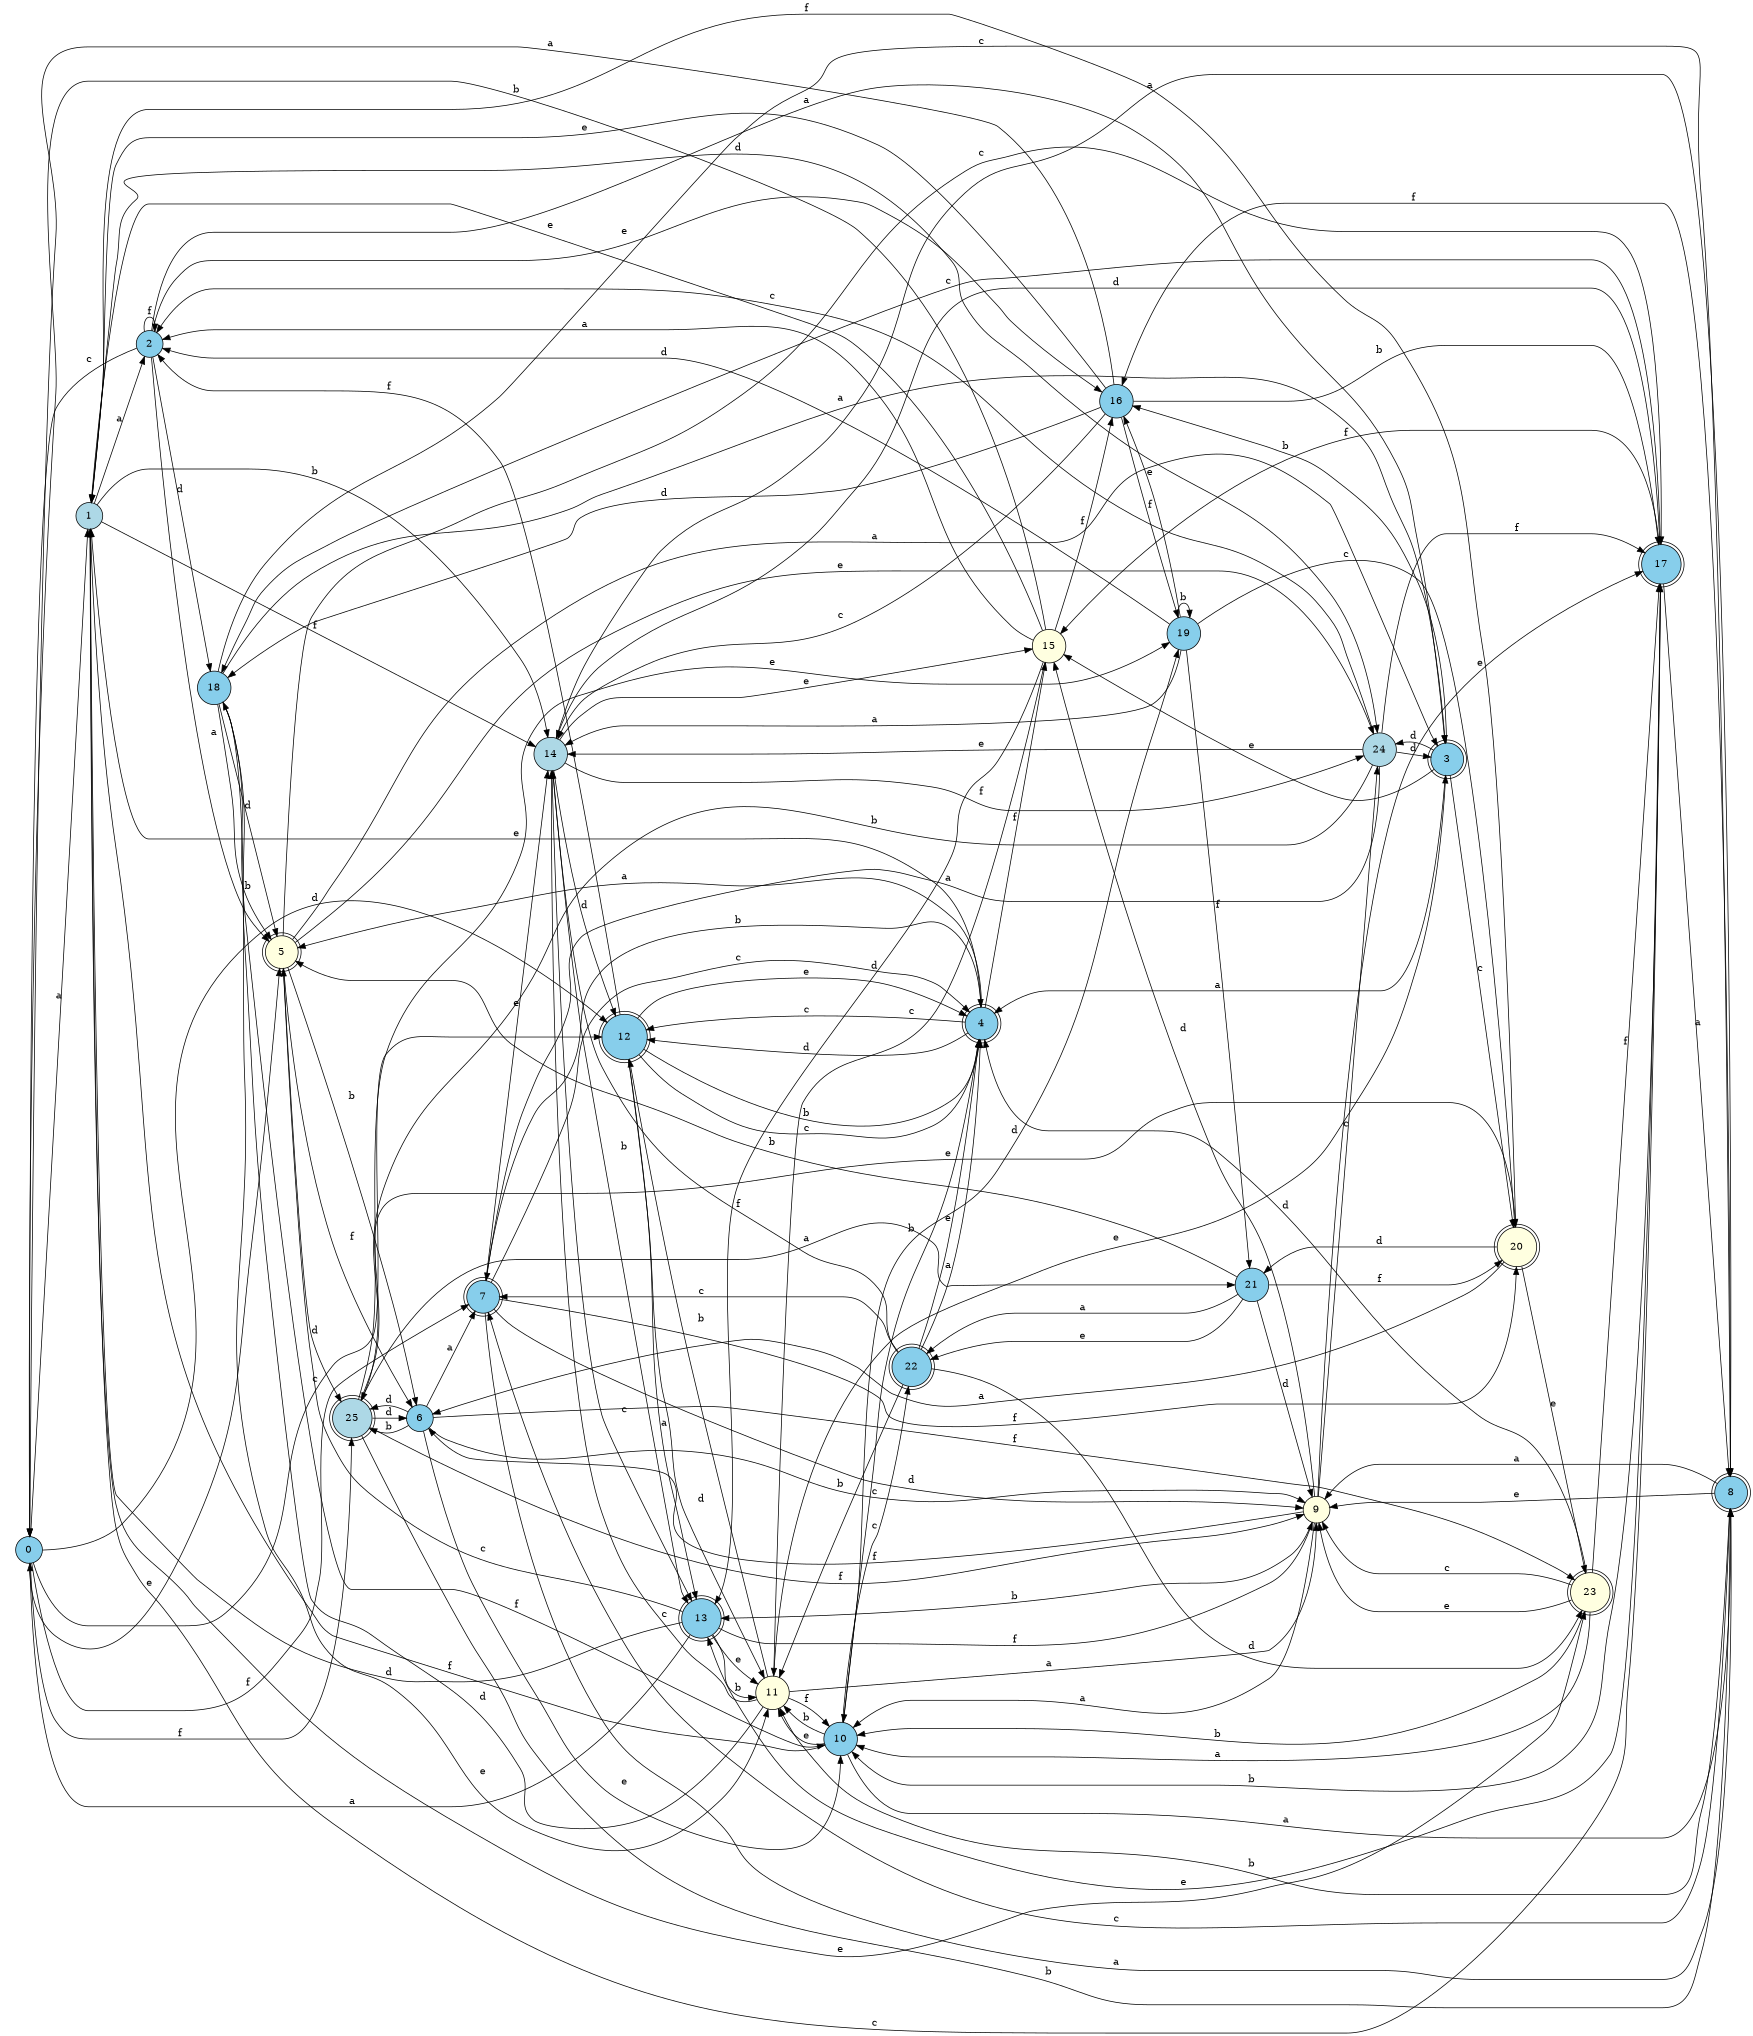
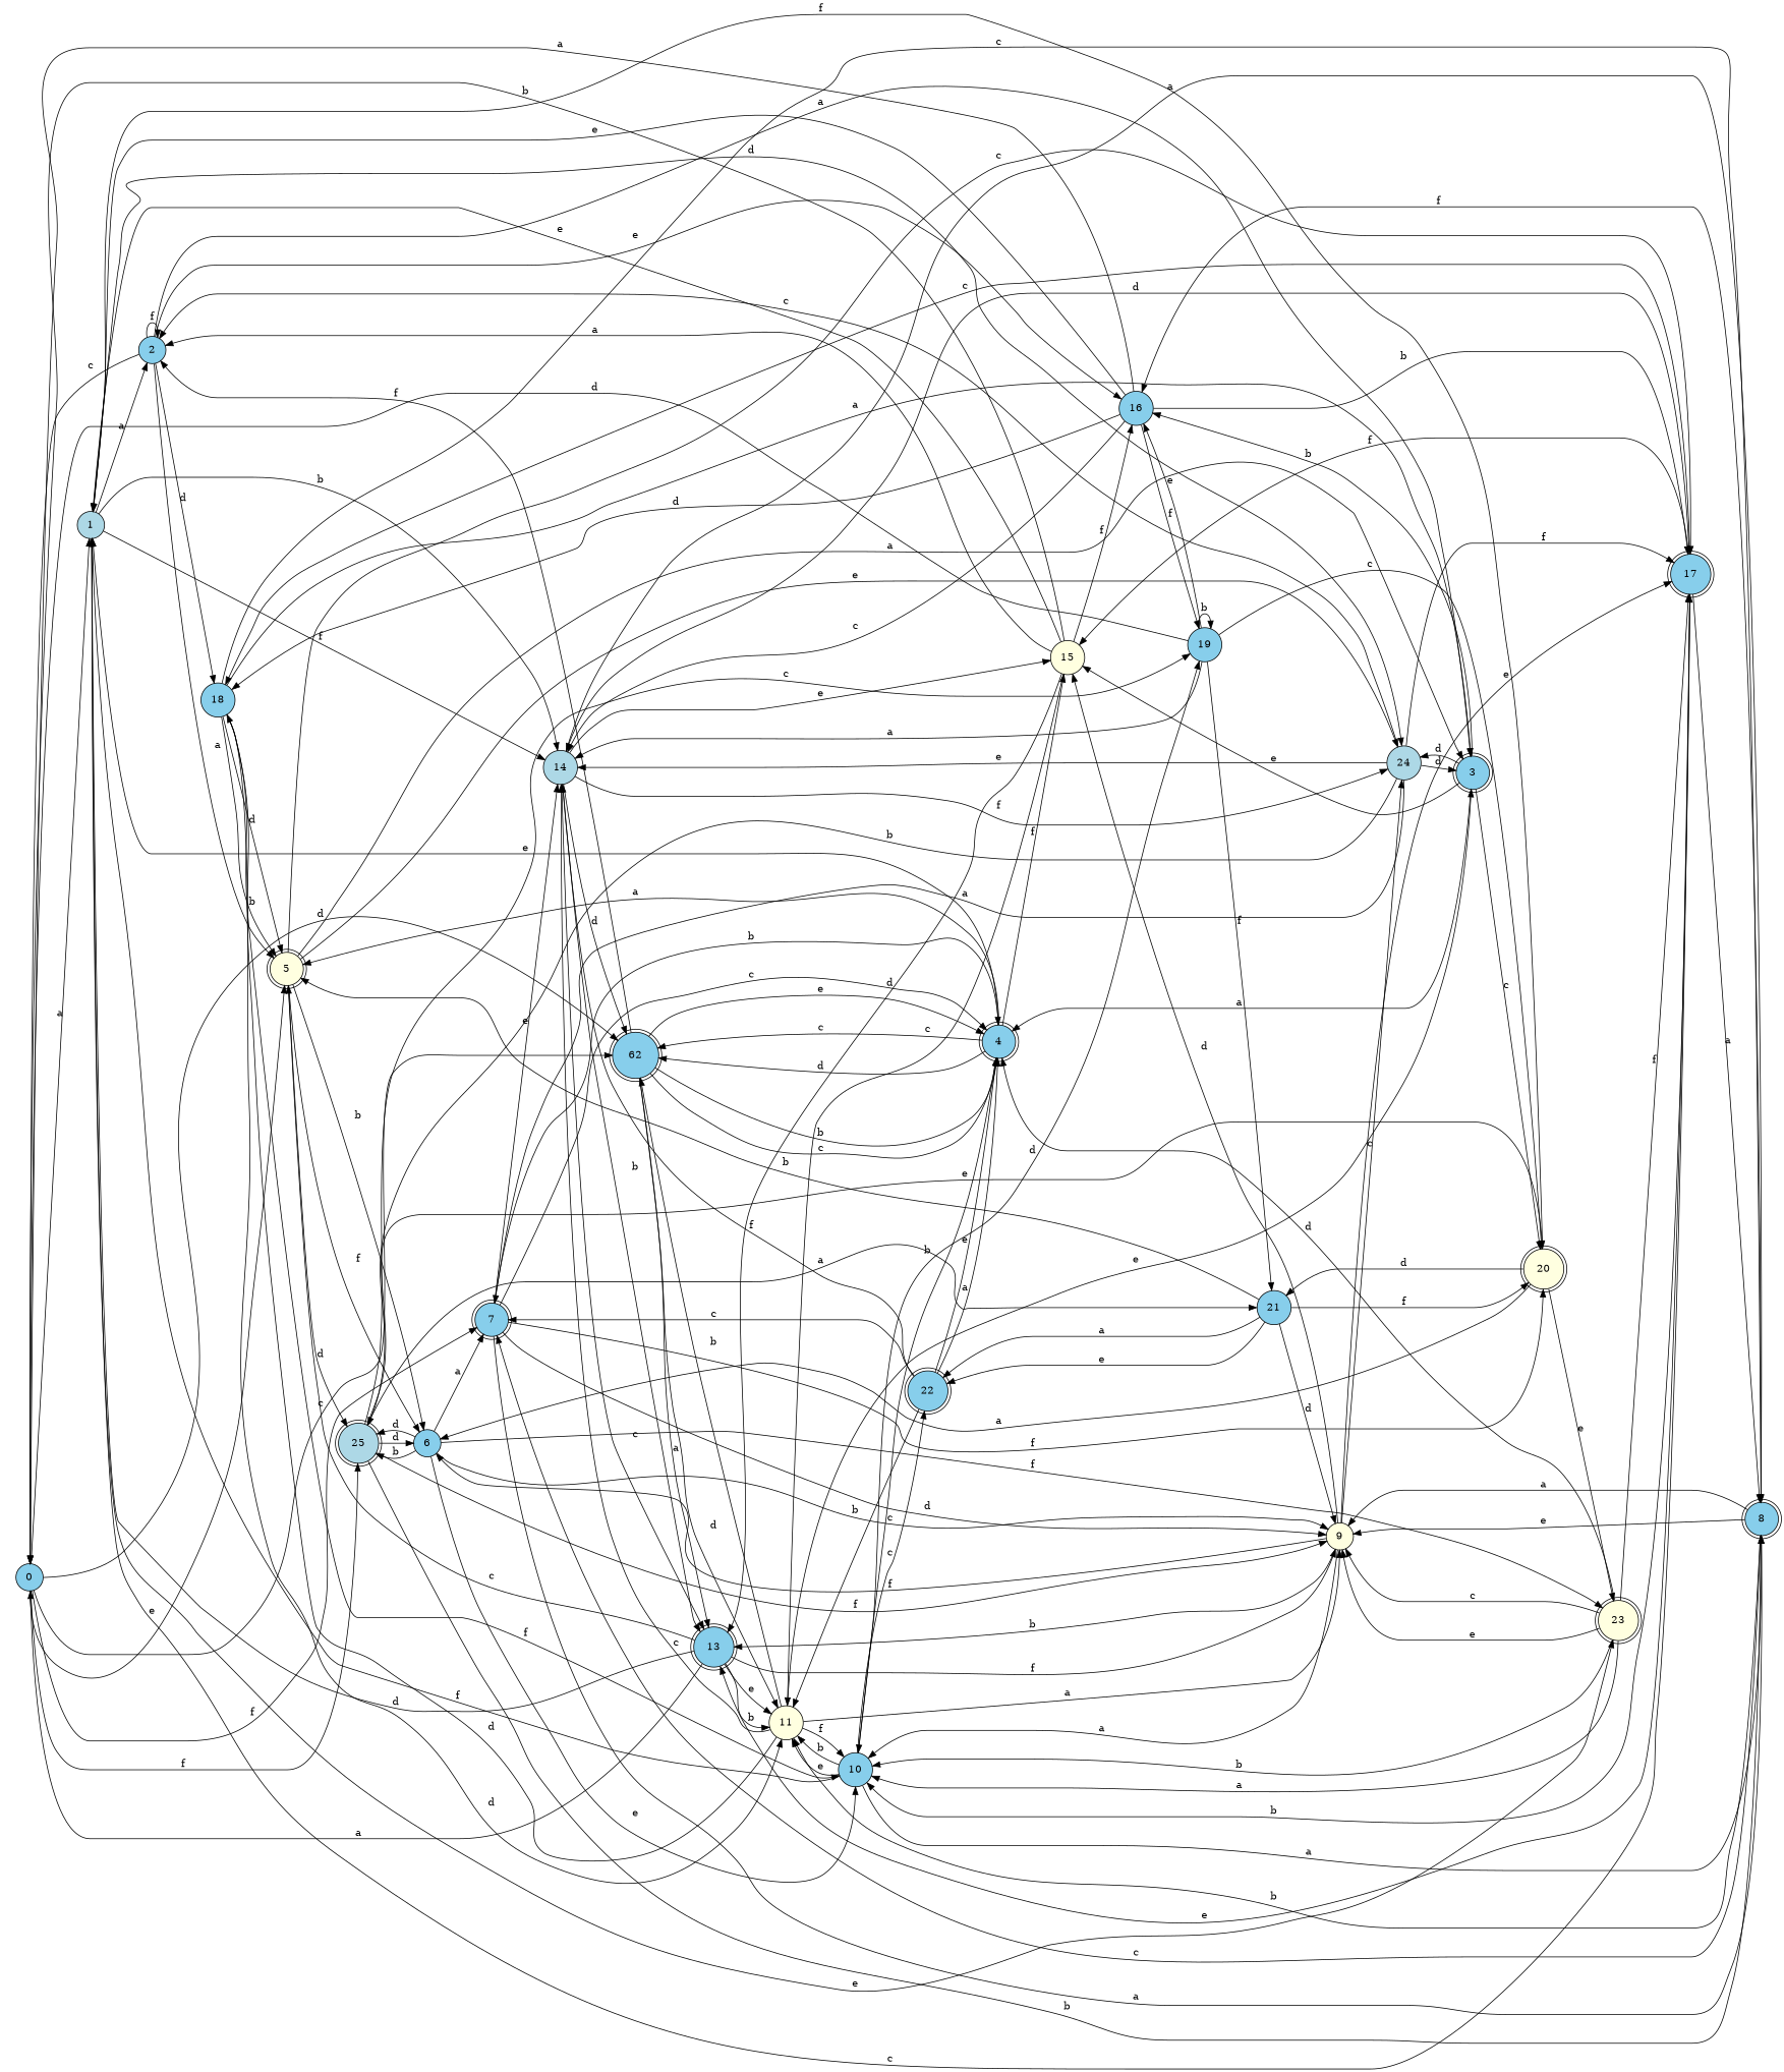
  digraph {
    rankdir=LR
    node [color=black fillcolor=skyblue shape=circle style=filled]
    n1 [label=0]
    n2 [fillcolor=lightblue label=1]
    n3 [fillcolor=lightyellow label=5 shape=doublecircle style="rounded,filled"]
    n4 [label=7 shape=doublecircle style="rounded,filled"]
-   n5 [label=12 shape=doublecircle style="rounded,filled"]
+   n5 [label=62 shape=doublecircle style="rounded,filled"]
    n6 [fillcolor=lightblue label=25 shape=doublecircle style="rounded,filled"]
    n7 [label=2]
    n8 [fillcolor=lightblue label=14]
    n9 [label=17 shape=doublecircle style="rounded,filled"]
    n10 [fillcolor=lightyellow label=23 shape=doublecircle style="rounded,filled"]
    n11 [fillcolor=lightblue label=24]
    n12 [label=3 shape=doublecircle style="rounded,filled"]
    n13 [label=6]
    n14 [label=4 shape=doublecircle style="rounded,filled"]
    n15 [fillcolor=lightyellow label=20 shape=doublecircle style="rounded,filled"]
    n16 [fillcolor=lightyellow label=9]
    n17 [label=8 shape=doublecircle style="rounded,filled"]
    n18 [fillcolor=lightyellow label=11]
    n19 [label=13 shape=doublecircle style="rounded,filled"]
    n20 [label=19]
    n21 [label=21]
    n22 [label=16]
    n23 [label=18]
    n24 [fillcolor=lightyellow label=15]
    n25 [label=10]
    n26 [label=22 shape=doublecircle style="rounded,filled"]
    n1 -> n2 [label=a]
    n1 -> n3 [label=e]
    n1 -> n4 [label=f]
    n1 -> n5 [label=c]
    n1 -> n5 [label=d]
    n1 -> n6 [label=f]
    n2 -> n7 [label=a]
    n2 -> n8 [label=b]
    n2 -> n8 [label=f]
    n2 -> n9 [label=c]
    n2 -> n10 [label=e]
    n2 -> n11 [label=d]
    n3 -> n6 [label=d]
    n3 -> n9 [label=c]
    n3 -> n11 [label=e]
    n3 -> n12 [label=a]
    n3 -> n13 [label=b]
    n3 -> n13 [label=f]
    n4 -> n8 [label=e]
    n4 -> n14 [label=b]
    n4 -> n14 [label=c]
    n4 -> n15 [label=f]
    n4 -> n16 [label=d]
    n4 -> n17 [label=a]
    n5 -> n7 [label=f]
    n5 -> n14 [label=b]
    n5 -> n14 [label=c]
    n5 -> n14 [label=e]
    n5 -> n18 [label=d]
    n5 -> n19 [label=a]
    n6 -> n13 [label=d]
    n6 -> n15 [label=e]
    n6 -> n16 [label=f]
    n6 -> n17 [label=b]
-   n6 -> n20 [label=e]
+   n6 -> n20 [label=c]
    n6 -> n21 [label=a]
    n7 -> n1 [label=c]
    n7 -> n3 [label=a]
    n7 -> n7 [label=f]
    n7 -> n12 [label=a]
    n7 -> n22 [label=e]
    n7 -> n23 [label=d]
    n8 -> n5 [label=d]
    n8 -> n11 [label=f]
    n8 -> n17 [label=a]
    n8 -> n19 [label=b]
    n8 -> n19 [label=c]
    n8 -> n24 [label=e]
    n9 -> n8 [label=d]
    n9 -> n17 [label=a]
    n9 -> n19 [label=e]
    n9 -> n23 [label=c]
    n9 -> n24 [label=f]
    n9 -> n25 [label=b]
    n10 -> n9 [label=f]
    n10 -> n14 [label=d]
    n10 -> n16 [label=c]
    n10 -> n16 [label=e]
    n10 -> n25 [label=a]
    n10 -> n25 [label=b]
    n11 -> n4 [label=a]
    n11 -> n6 [label=b]
    n11 -> n7 [label=c]
    n11 -> n8 [label=e]
    n11 -> n9 [label=f]
    n11 -> n12 [label=d]
    n12 -> n11 [label=d]
    n12 -> n14 [label=a]
    n12 -> n15 [label=c]
    n12 -> n22 [label=b]
    n12 -> n24 [label=e]
    n13 -> n4 [label=a]
    n13 -> n6 [label=b]
    n13 -> n6 [label=d]
    n13 -> n10 [label=f]
    n13 -> n16 [label=c]
    n13 -> n25 [label=e]
    n14 -> n2 [label=e]
    n14 -> n3 [label=a]
    n14 -> n5 [label=c]
    n14 -> n5 [label=d]
    n14 -> n24 [label=f]
    n14 -> n25 [label=b]
    n15 -> n2 [label=f]
    n15 -> n10 [label=e]
    n15 -> n13 [label=a]
    n15 -> n21 [label=d]
    n16 -> n9 [label=e]
    n16 -> n11 [label=c]
    n16 -> n13 [label=f]
    n16 -> n19 [label=b]
    n16 -> n24 [label=d]
    n16 -> n25 [label=a]
    n17 -> n4 [label=c]
    n17 -> n16 [label=a]
    n17 -> n16 [label=e]
    n17 -> n18 [label=b]
    n17 -> n22 [label=f]
    n18 -> n5 [label=b]
    n18 -> n8 [label=c]
    n18 -> n12 [label=e]
    n18 -> n16 [label=a]
    n18 -> n23 [label=d]
    n18 -> n25 [label=f]
    n19 -> n1 [label=a]
    n19 -> n2 [label=d]
    n19 -> n3 [label=c]
    n19 -> n16 [label=f]
    n19 -> n18 [label=b]
    n19 -> n18 [label=e]
-   n20 -> n7 [label=d]
+   n20 -> n1 [label=d]
    n20 -> n8 [label=a]
    n20 -> n15 [label=c]
    n20 -> n20 [label=b]
    n20 -> n21 [label=f]
    n20 -> n22 [label=e]
    n21 -> n3 [label=b]
    n21 -> n15 [label=f]
    n21 -> n16 [label=d]
    n21 -> n26 [label=a]
    n21 -> n26 [label=e]
    n22 -> n1 [label=a]
    n22 -> n2 [label=e]
    n22 -> n8 [label=c]
    n22 -> n9 [label=b]
    n22 -> n20 [label=f]
    n22 -> n23 [label=d]
    n23 -> n3 [label=b]
    n23 -> n3 [label=d]
    n23 -> n12 [label=a]
    n23 -> n17 [label=c]
-   n23 -> n18 [label=e]
+   n23 -> n18 [label=d]
    n23 -> n25 [label=f]
    n24 -> n1 [label=b]
    n24 -> n2 [label=e]
    n24 -> n7 [label=a]
    n24 -> n18 [label=c]
    n24 -> n19 [label=d]
    n24 -> n22 [label=f]
    n25 -> n2 [label=f]
    n25 -> n17 [label=a]
    n25 -> n18 [label=b]
    n25 -> n18 [label=e]
    n25 -> n20 [label=d]
    n25 -> n26 [label=c]
    n26 -> n4 [label=c]
    n26 -> n8 [label=f]
-   n26 -> n10 [label=d]
    n26 -> n14 [label=a]
    n26 -> n14 [label=e]
    n26 -> n18 [label=b]
  }
